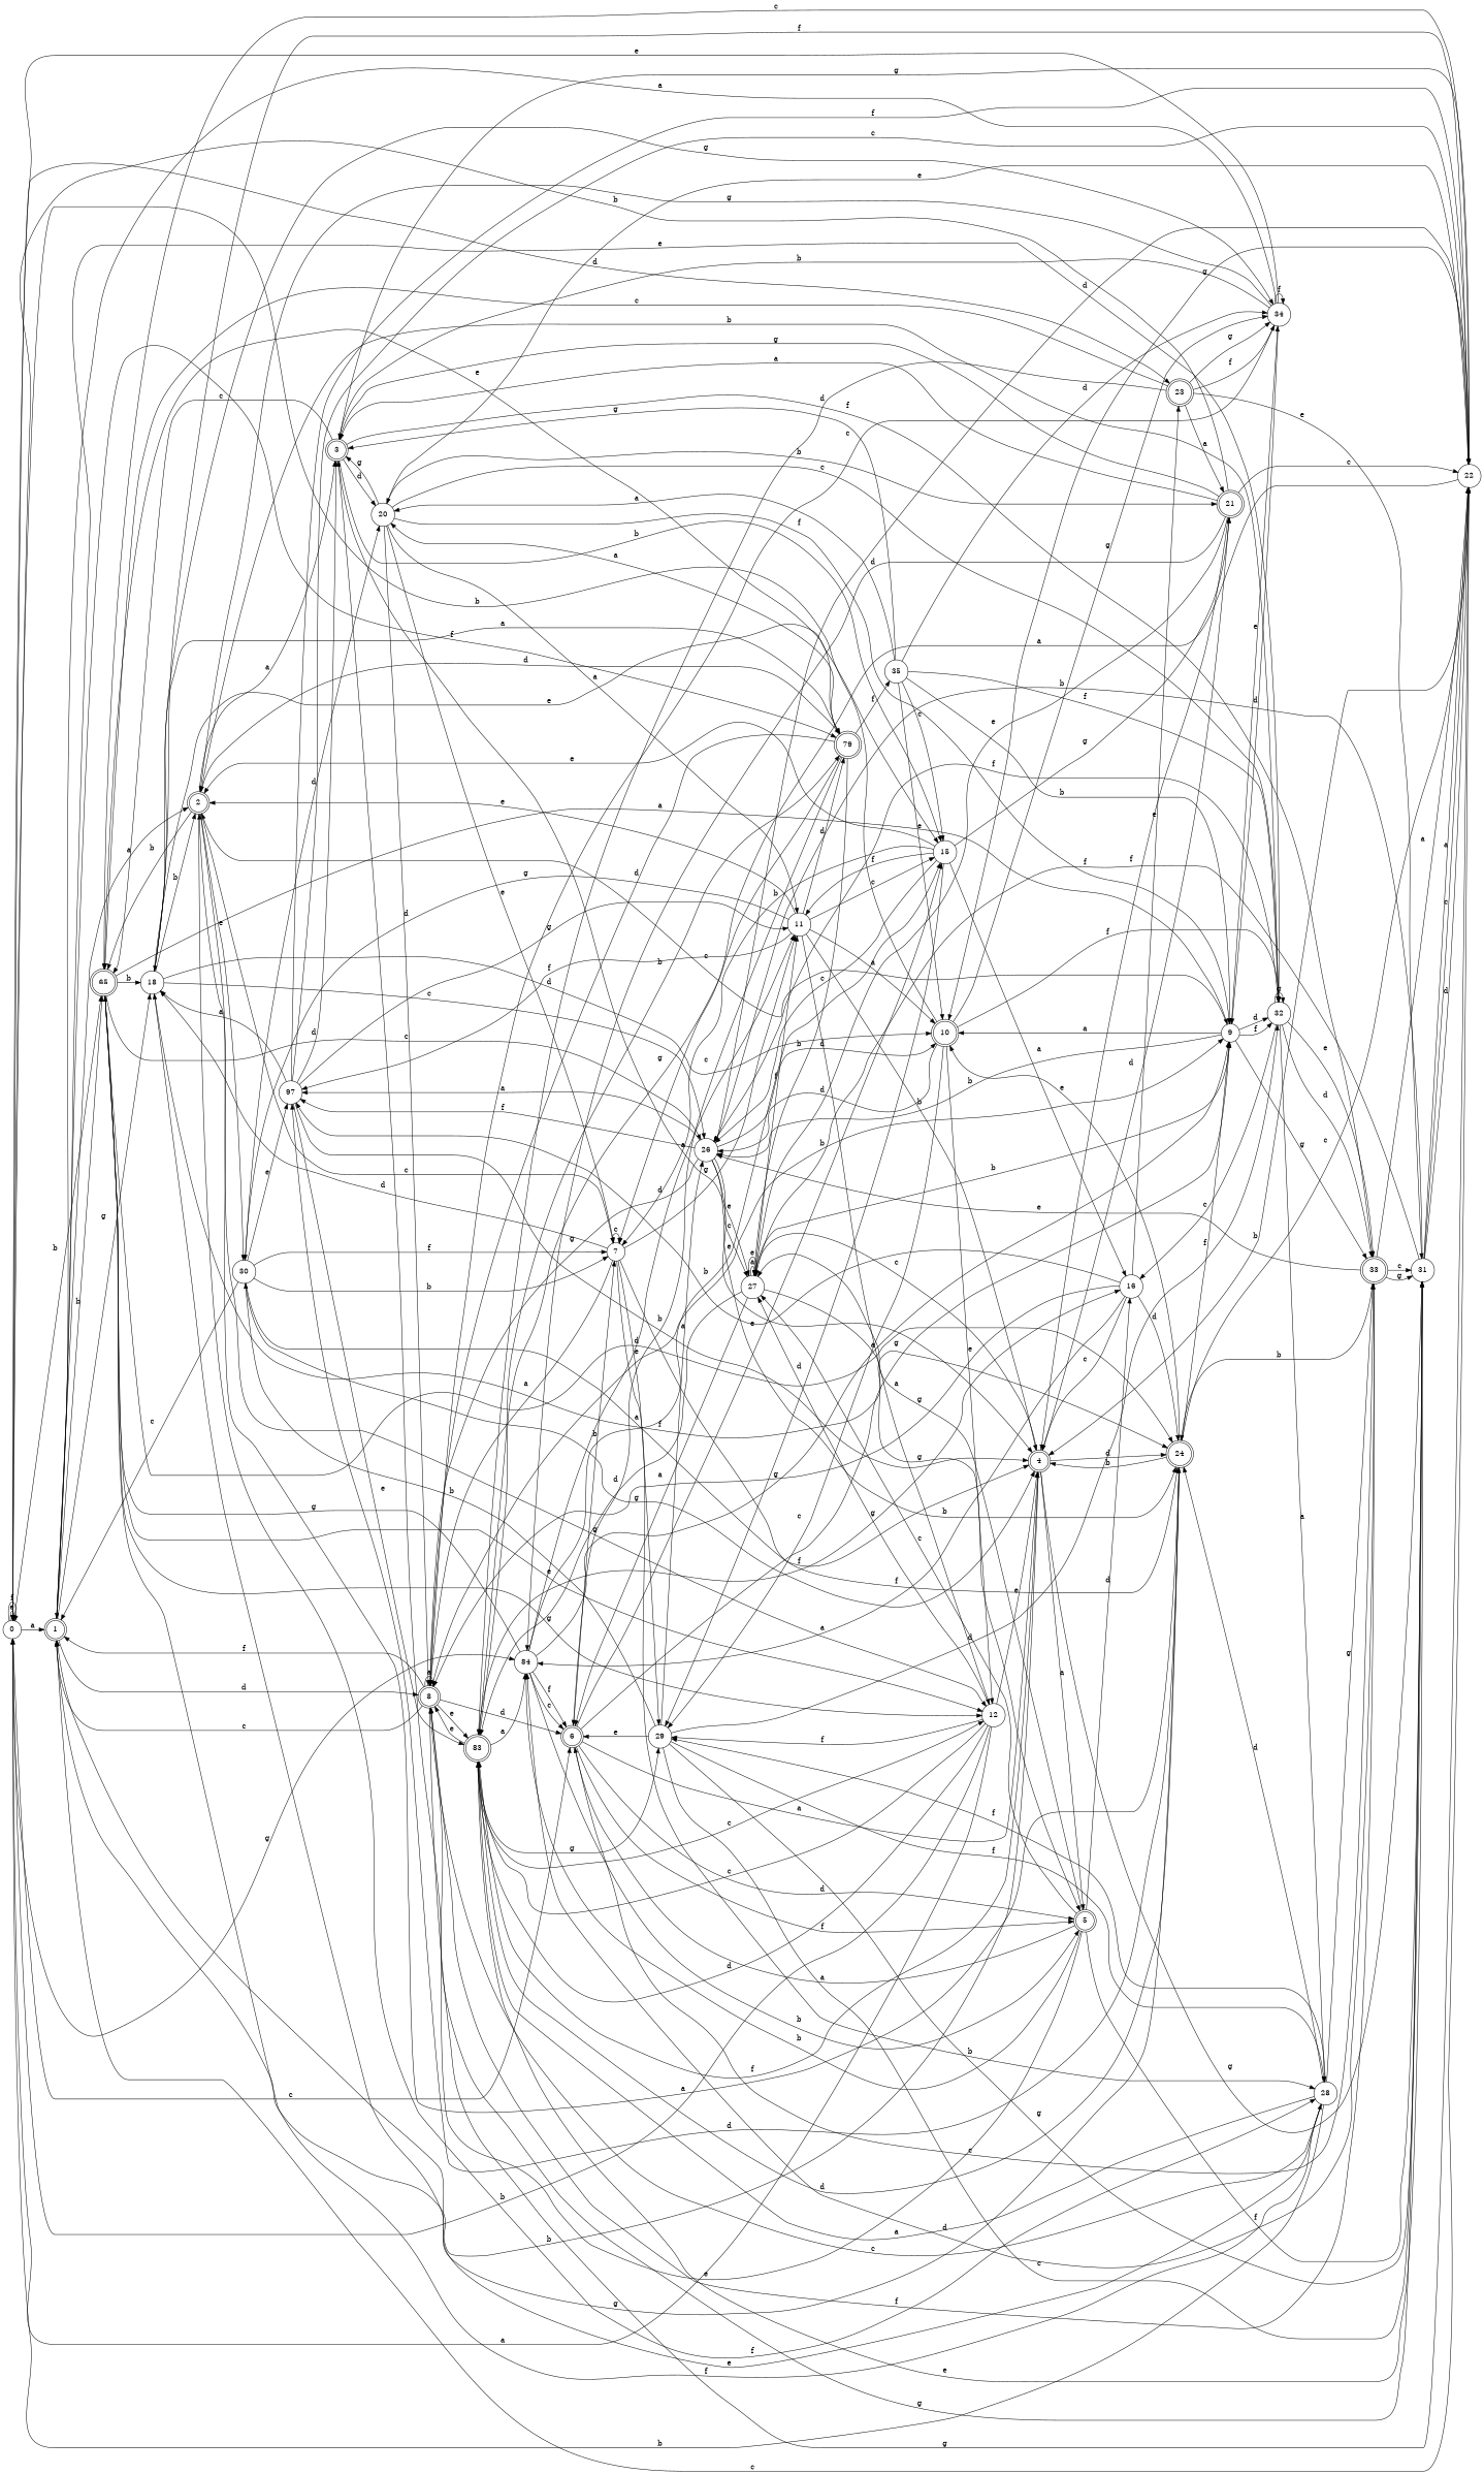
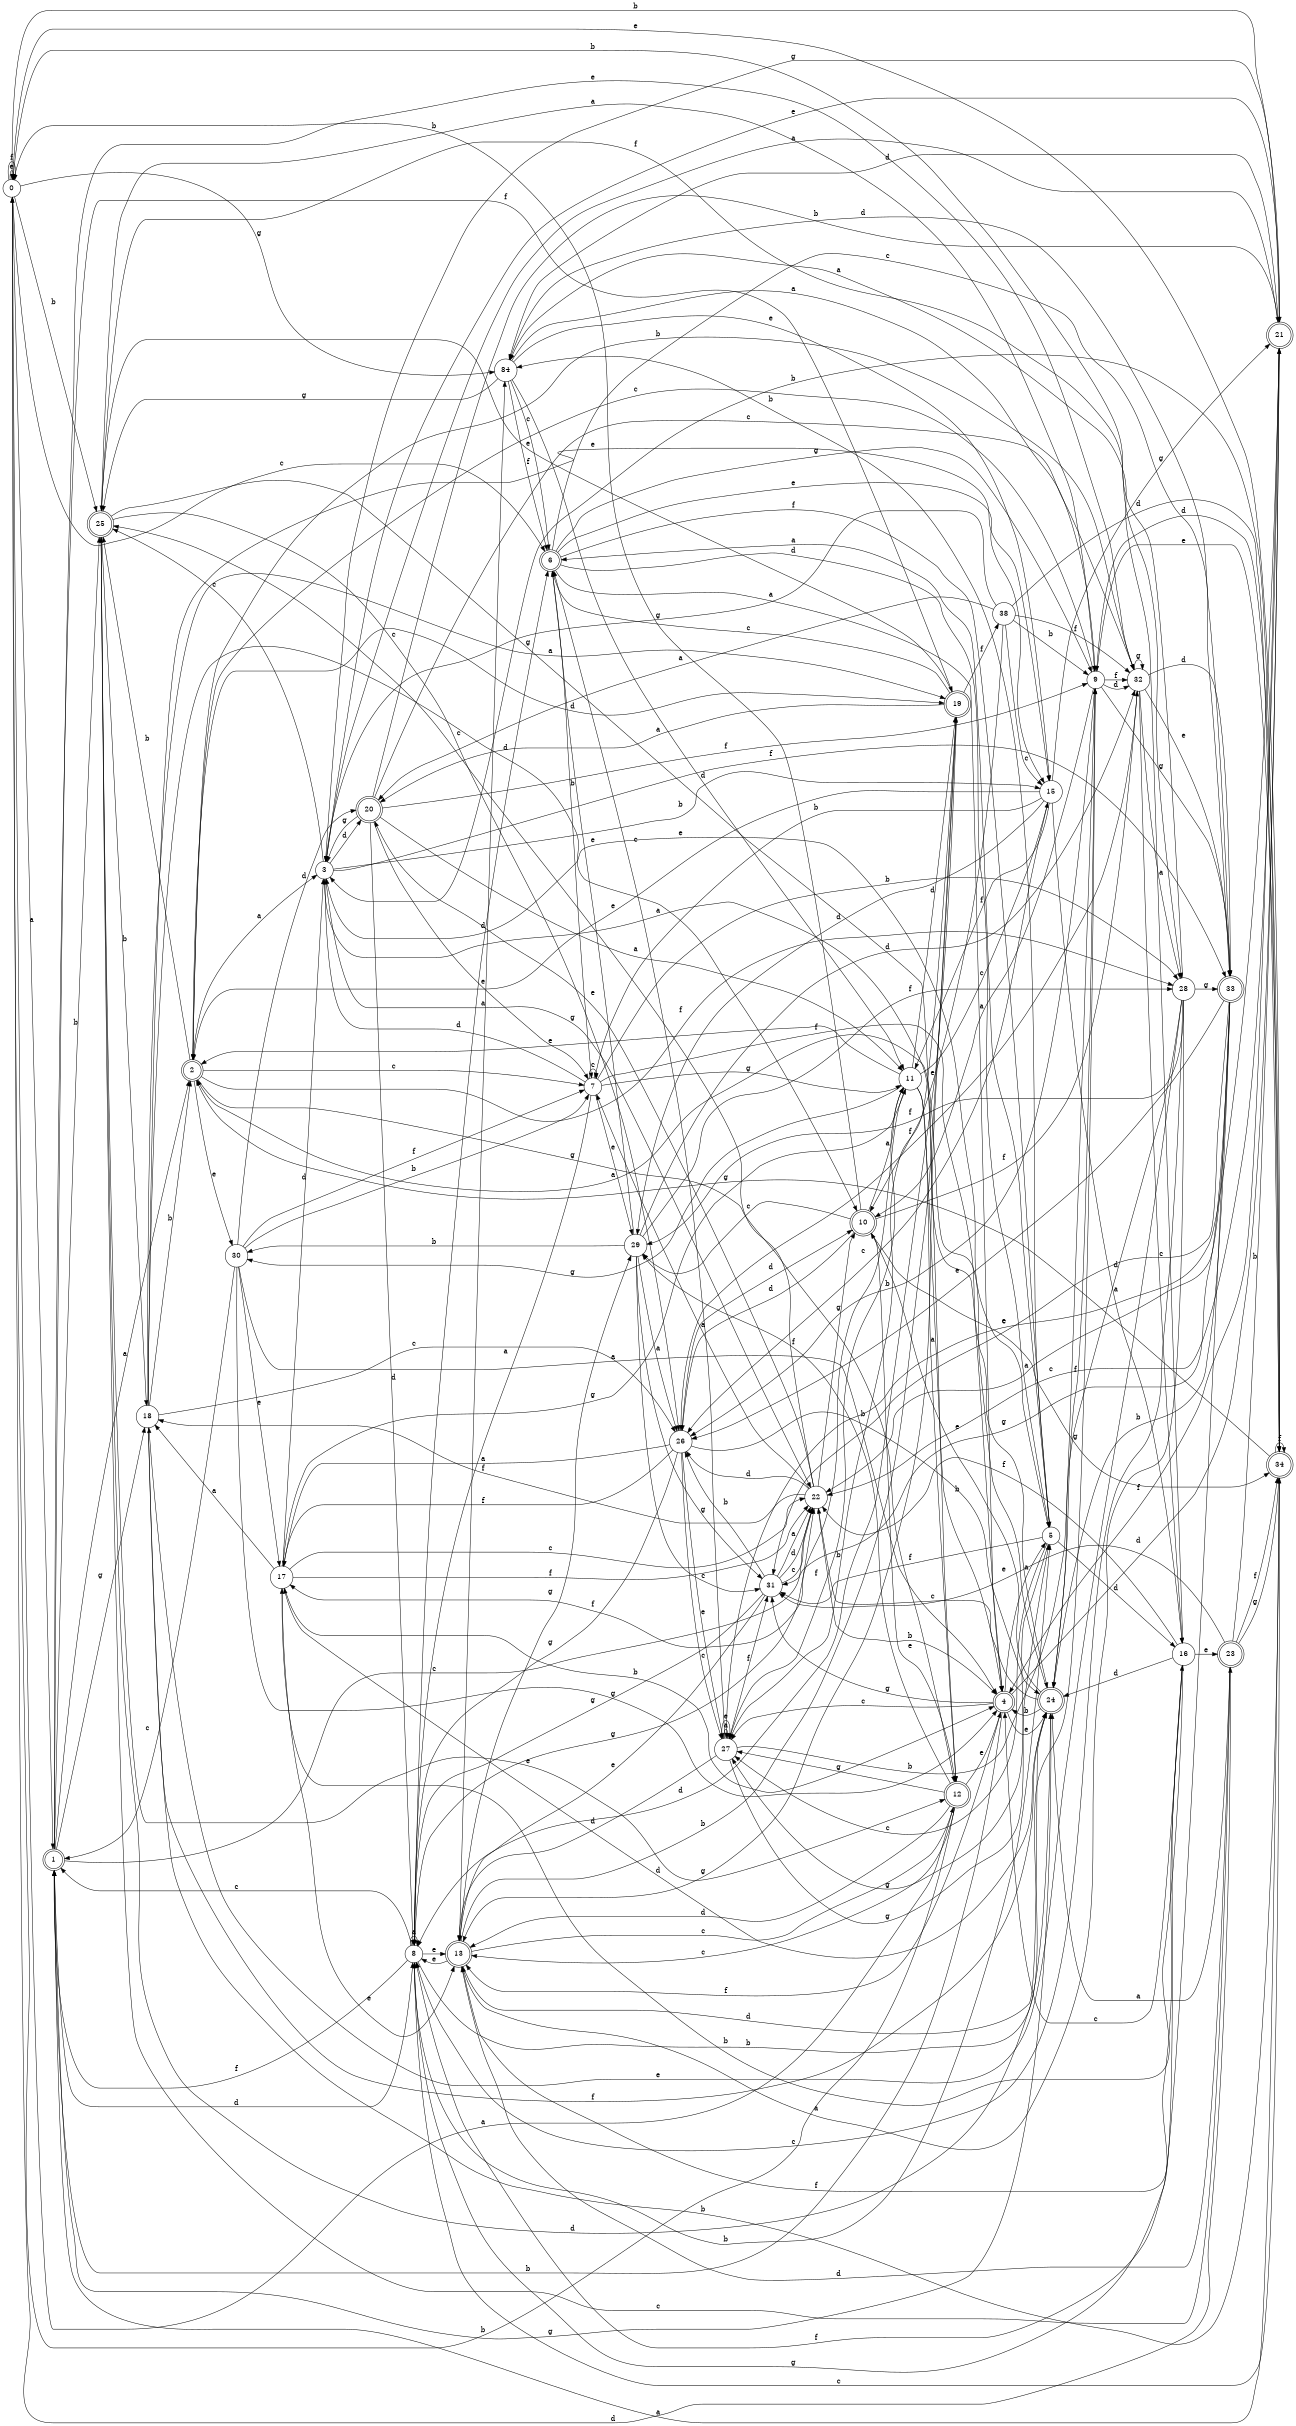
  digraph {
    rankdir=LR
    node [color=black fillcolor=white shape=circle style=filled]
    n1 [label=0]
    n2 [label=1 shape=doublecircle style="rounded,filled"]
    n3 [label=6 shape=doublecircle style="rounded,filled"]
    n4 [label=84]
    n5 [label=23 shape=doublecircle style="rounded,filled"]
-   n6 [label=65 shape=doublecircle style="rounded,filled"]
+   n6 [label=25 shape=doublecircle style="rounded,filled"]
    n7 [label=2 shape=doublecircle style="rounded,filled"]
-   n8 [label=8 shape=doublecircle]
+   n8 [label=8]
    n9 [label=18]
-   n10 [label=79 shape=doublecircle style="rounded,filled"]
+   n10 [label=19 shape=doublecircle style="rounded,filled"]
    n11 [label=22]
    n12 [label=32]
    n13 [label=7]
    n14 [label=4 shape=doublecircle style="rounded,filled"]
    n15 [label=15]
    n16 [label=33 shape=doublecircle style="rounded,filled"]
-   n17 [label=5 shape=doublecircle style="rounded,filled"]
+   n17 [label=5 style="rounded,filled"]
    n18 [label=9]
    n19 [label=11 style="rounded,filled"]
    n20 [label=21 shape=doublecircle style="rounded,filled"]
-   n21 [label=83 shape=doublecircle style="rounded,filled"]
+   n21 [label=13 shape=doublecircle style="rounded,filled"]
    n22 [label=24 shape=doublecircle style="rounded,filled"]
    n23 [label=31]
-   n24 [label=34]
-   n25 [label=12 style="rounded,filled"]
+   n24 [label=34 shape=doublecircle]
+   n25 [label=12 shape=doublecircle style="rounded,filled"]
    n26 [label=28]
    n27 [label=26]
-   n28 [label=3 shape=doublecircle]
+   n28 [label=3]
    n29 [label=30]
    n30 [label=10 shape=doublecircle style="rounded,filled"]
-   n31 [label=20 style="rounded,filled"]
+   n31 [label=20 shape=doublecircle style="rounded,filled"]
    n32 [label=27]
-   n33 [label=35]
+   n33 [label=38]
    n34 [label=16]
    n35 [label=29]
-   n36 [label=97]
+   n36 [label=17]
    n1 -> n1 [label=e]
    n1 -> n1 [label=f]
    n1 -> n2 [label=a]
    n1 -> n3 [label=c]
    n1 -> n4 [label=g]
    n1 -> n5 [label=d]
    n1 -> n6 [label=b]
    n2 -> n6 [label=b]
    n2 -> n7 [label=a]
    n2 -> n8 [label=d]
    n2 -> n9 [label=g]
    n2 -> n10 [label=f]
    n2 -> n11 [label=c]
    n2 -> n12 [label=e]
    n3 -> n13 [label=b]
    n3 -> n14 [label=a]
    n3 -> n15 [label=e]
    n3 -> n16 [label=c]
    n3 -> n17 [label=d]
    n3 -> n17 [label=f]
    n3 -> n18 [label=g]
    n4 -> n3 [label=c]
    n4 -> n3 [label=f]
    n4 -> n6 [label=g]
    n4 -> n15 [label=e]
-   n4 -> n17 [label=b]
+   n8 -> n17 [label=b]
    n4 -> n18 [label=a]
    n4 -> n19 [label=d]
    n5 -> n6 [label=c]
-   n5 -> n20 [label=a]
+   n5 -> n20 [label=b]
    n5 -> n21 [label=d]
+   n5 -> n22 [label=a]
    n5 -> n23 [label=e]
    n5 -> n24 [label=f]
    n5 -> n24 [label=g]
    n6 -> n9 [label=b]
    n6 -> n18 [label=a]
    n6 -> n22 [label=d]
    n6 -> n25 [label=e]
    n6 -> n25 [label=g]
    n6 -> n26 [label=f]
    n6 -> n27 [label=c]
    n7 -> n6 [label=b]
    n7 -> n10 [label=d]
    n7 -> n13 [label=c]
    n7 -> n25 [label=g]
    n7 -> n26 [label=f]
    n7 -> n28 [label=a]
    n7 -> n29 [label=e]
    n8 -> n2 [label=c]
    n8 -> n2 [label=f]
    n8 -> n3 [label=d]
    n8 -> n8 [label=a]
    n8 -> n11 [label=g]
    n8 -> n18 [label=b]
    n8 -> n21 [label=e]
    n9 -> n7 [label=b]
    n9 -> n10 [label=a]
    n9 -> n15 [label=e]
    n9 -> n22 [label=f]
-   n9 -> n24 [label=g]
+   n9 -> n24 [label=b]
    n9 -> n27 [label=c]
    n9 -> n30 [label=d]
    n10 -> n3 [label=c]
    n10 -> n6 [label=e]
    n10 -> n8 [label=d]
    n10 -> n21 [label=g]
    n10 -> n31 [label=a]
    n10 -> n32 [label=b]
    n10 -> n33 [label=f]
    n11 -> n6 [label=c]
    n11 -> n9 [label=f]
    n11 -> n13 [label=a]
    n11 -> n14 [label=b]
    n11 -> n27 [label=d]
    n11 -> n30 [label=g]
    n11 -> n31 [label=e]
    n12 -> n7 [label=b]
    n12 -> n12 [label=g]
    n12 -> n16 [label=d]
    n12 -> n16 [label=e]
    n12 -> n26 [label=a]
    n12 -> n27 [label=f]
    n12 -> n34 [label=c]
    n13 -> n8 [label=a]
    n13 -> n13 [label=c]
    n13 -> n19 [label=g]
    n13 -> n22 [label=f]
    n13 -> n26 [label=b]
-   n13 -> n9 [label=d]
+   n13 -> n28 [label=d]
    n13 -> n35 [label=e]
    n14 -> n2 [label=b]
    n14 -> n17 [label=a]
    n14 -> n20 [label=d]
    n14 -> n21 [label=f]
-   n14 -> n22 [label=d]
+   n14 -> n22 [label=e]
    n14 -> n23 [label=g]
    n14 -> n32 [label=c]
    n15 -> n7 [label=e]
    n15 -> n13 [label=b]
    n15 -> n19 [label=f]
    n15 -> n20 [label=g]
    n15 -> n27 [label=c]
    n15 -> n34 [label=a]
    n15 -> n35 [label=d]
    n16 -> n4 [label=d]
    n16 -> n8 [label=f]
    n16 -> n11 [label=a]
    n16 -> n22 [label=b]
    n16 -> n23 [label=c]
    n16 -> n23 [label=g]
    n16 -> n27 [label=e]
    n17 -> n3 [label=a]
    n17 -> n4 [label=b]
    n17 -> n23 [label=f]
    n17 -> n28 [label=e]
    n17 -> n32 [label=c]
    n17 -> n32 [label=g]
    n17 -> n34 [label=d]
    n18 -> n7 [label=c]
    n18 -> n12 [label=d]
    n18 -> n12 [label=f]
    n18 -> n16 [label=g]
    n18 -> n24 [label=e]
    n18 -> n27 [label=b]
    n18 -> n30 [label=a]
    n19 -> n7 [label=e]
    n19 -> n10 [label=d]
    n19 -> n14 [label=b]
    n19 -> n15 [label=c]
    n19 -> n25 [label=a]
    n19 -> n29 [label=g]
    n19 -> n36 [label=f]
    n20 -> n1 [label=b]
    n20 -> n4 [label=d]
    n20 -> n11 [label=c]
    n20 -> n14 [label=f]
    n20 -> n28 [label=a]
    n20 -> n28 [label=g]
    n20 -> n32 [label=e]
    n21 -> n4 [label=a]
    n21 -> n8 [label=e]
    n21 -> n10 [label=b]
    n21 -> n22 [label=d]
    n21 -> n25 [label=c]
    n21 -> n34 [label=f]
    n21 -> n35 [label=g]
    n22 -> n2 [label=g]
    n22 -> n7 [label=a]
    n22 -> n11 [label=c]
    n22 -> n14 [label=b]
    n22 -> n18 [label=f]
    n22 -> n30 [label=e]
    n22 -> n36 [label=d]
    n23 -> n8 [label=g]
    n23 -> n11 [label=a]
    n23 -> n11 [label=c]
    n23 -> n11 [label=d]
    n23 -> n21 [label=e]
    n23 -> n27 [label=b]
-   n23 -> n32 [label=f]
+   n32 -> n23 [label=f]
    n24 -> n1 [label=e]
    n24 -> n2 [label=a]
    n24 -> n7 [label=g]
    n24 -> n8 [label=c]
    n24 -> n18 [label=d]
    n24 -> n24 [label=f]
    n24 -> n28 [label=b]
    n25 -> n1 [label=a]
    n25 -> n1 [label=b]
    n25 -> n14 [label=e]
    n25 -> n21 [label=c]
    n25 -> n21 [label=d]
    n25 -> n32 [label=g]
    n25 -> n35 [label=f]
    n26 -> n1 [label=b]
    n26 -> n8 [label=c]
    n26 -> n9 [label=e]
    n26 -> n16 [label=g]
    n26 -> n21 [label=a]
    n26 -> n22 [label=d]
    n26 -> n35 [label=f]
    n27 -> n8 [label=g]
    n27 -> n22 [label=b]
    n27 -> n30 [label=d]
    n27 -> n32 [label=c]
    n27 -> n32 [label=e]
    n27 -> n36 [label=a]
    n27 -> n36 [label=f]
    n28 -> n6 [label=c]
    n28 -> n11 [label=g]
    n28 -> n14 [label=a]
    n28 -> n15 [label=b]
    n28 -> n16 [label=f]
+   n28 -> n20 [label=e]
    n28 -> n31 [label=d]
    n29 -> n2 [label=c]
    n29 -> n13 [label=b]
    n29 -> n13 [label=f]
    n29 -> n14 [label=a]
    n29 -> n14 [label=g]
    n29 -> n31 [label=d]
    n29 -> n36 [label=e]
    n30 -> n1 [label=b]
    n30 -> n12 [label=f]
-   n19 -> n30 [label=a]
+   n30 -> n19 [label=a]
    n30 -> n24 [label=g]
    n30 -> n25 [label=e]
    n30 -> n27 [label=d]
    n30 -> n35 [label=c]
    n31 -> n8 [label=d]
    n31 -> n12 [label=c]
    n31 -> n13 [label=e]
    n31 -> n18 [label=f]
    n31 -> n19 [label=a]
    n31 -> n20 [label=b]
    n31 -> n28 [label=g]
-   n32 -> n3 [label=a]
+   n32 -> n3 [label=c]
    n32 -> n17 [label=g]
    n32 -> n18 [label=b]
    n32 -> n19 [label=f]
    n32 -> n21 [label=d]
    n32 -> n32 [label=a]
    n32 -> n32 [label=e]
    n33 -> n12 [label=f]
    n33 -> n15 [label=c]
    n33 -> n18 [label=b]
    n33 -> n24 [label=d]
    n33 -> n28 [label=g]
    n33 -> n30 [label=e]
    n33 -> n31 [label=a]
    n34 -> n4 [label=a]
    n34 -> n5 [label=e]
    n34 -> n8 [label=g]
+   n34 -> n11 [label=f]
    n34 -> n14 [label=c]
    n34 -> n22 [label=d]
    n34 -> n36 [label=b]
    n35 -> n3 [label=e]
    n35 -> n12 [label=d]
    n35 -> n23 [label=c]
    n35 -> n23 [label=g]
    n35 -> n26 [label=f]
    n35 -> n27 [label=a]
    n35 -> n29 [label=b]
    n36 -> n9 [label=a]
    n36 -> n11 [label=c]
    n36 -> n11 [label=f]
    n36 -> n14 [label=b]
    n36 -> n19 [label=g]
    n36 -> n21 [label=e]
    n36 -> n28 [label=d]
  }
